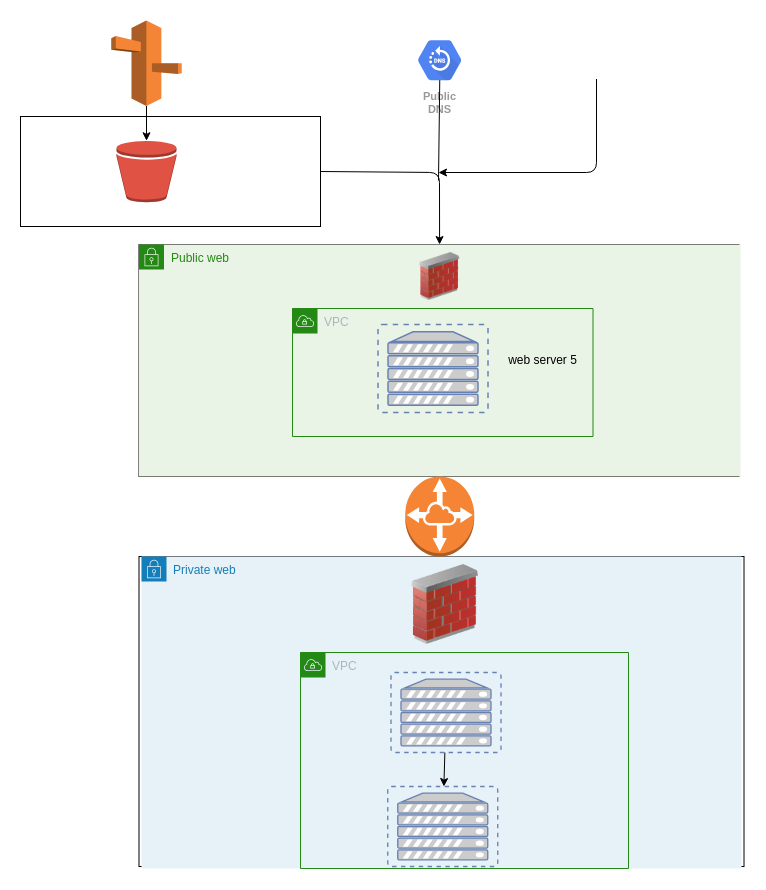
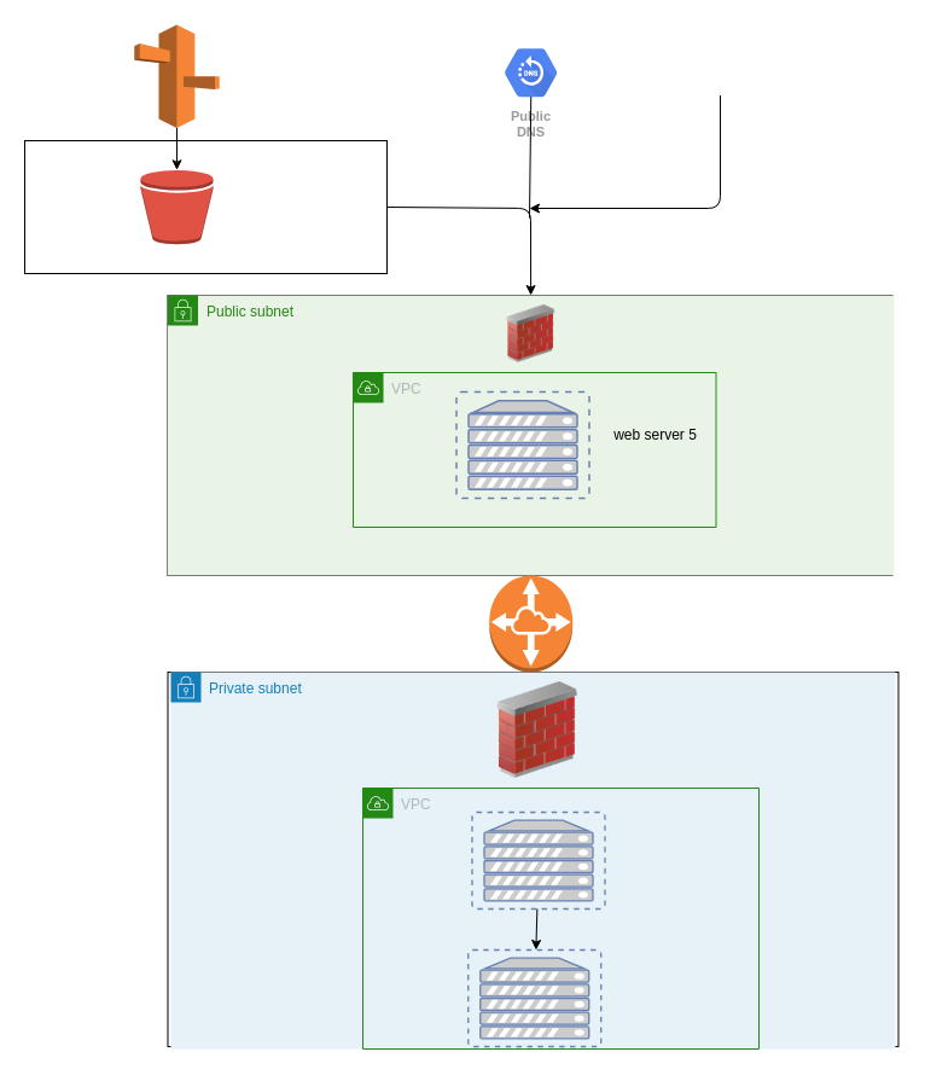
  <mxCell id="0" />
  <mxCell id="1" parent="0" />
  <mxCell id="2" value="" style="rounded=0;whiteSpace=wrap;html=1;" vertex="1" parent="1"><mxGeometry x="138.5" y="556" width="605" height="310" as="geometry" /></mxCell>
  <mxCell id="3" value="" style="rounded=0;whiteSpace=wrap;html=1;" vertex="1" parent="1"><mxGeometry x="20" y="116" width="300" height="110" as="geometry" /></mxCell>
  <mxCell id="4" value="" style="outlineConnect=0;dashed=0;verticalLabelPosition=bottom;verticalAlign=top;align=center;html=1;shape=mxgraph.aws3.bucket;fillColor=#E05243;gradientColor=none;" vertex="1" parent="1"><mxGeometry x="116" y="140.25" width="60" height="61.5" as="geometry" /></mxCell>
  <mxCell id="5" value="" style="rounded=0;whiteSpace=wrap;html=1;" vertex="1" parent="1"><mxGeometry x="138.5" y="244" width="600" height="232" as="geometry" /></mxCell>
  <mxCell id="6" value="" style="outlineConnect=0;dashed=0;verticalLabelPosition=bottom;verticalAlign=top;align=center;html=1;shape=mxgraph.aws3.route_53;fillColor=#F58536;gradientColor=none;" vertex="1" parent="1"><mxGeometry x="110.75" width="70.5" height="85.5" as="geometry" y="20" /></mxCell>
  <mxCell id="7" value="Public&#10;DNS" style="html=1;fillColor=#5184F3;strokeColor=none;verticalAlign=top;labelPosition=center;verticalLabelPosition=bottom;align=center;spacingTop=-6;fontSize=11;fontStyle=1;fontColor=#999999;shape=mxgraph.gcp2.hexIcon;prIcon=cloud_dns" vertex="1" parent="1"><mxGeometry x="406.25" y="30.5" width="66" height="58.5" as="geometry" /></mxCell>
  <mxCell id="8" value="" style="shape=image;html=1;verticalAlign=top;verticalLabelPosition=bottom;labelBackgroundColor=#ffffff;imageAspect=0;aspect=fixed;image=https://cdn1.iconfinder.com/data/icons/windows8_icons_iconpharm/26/cloudflare.png" vertex="1" parent="1"><mxGeometry x="572" y="30.5" width="48" height="48" as="geometry" /></mxCell>
- <mxCell id="9" value="Private web" style="points=[[0,0],[0.25,0],[0.5,0],[0.75,0],[1,0],[1,0.25],[1,0.5],[1,0.75],[1,1],[0.75,1],[0.5,1],[0.25,1],[0,1],[0,0.75],[0,0.5],[0,0.25]];outlineConnect=0;gradientColor=none;html=1;whiteSpace=wrap;fontSize=12;fontStyle=0;shape=mxgraph.aws4.group;grIcon=mxgraph.aws4.group_security_group;grStroke=0;strokeColor=#147EBA;fillColor=#E6F2F8;verticalAlign=top;align=left;spacingLeft=30;fontColor=#147EBA;dashed=0;" vertex="1" parent="1"><mxGeometry x="141" y="556" width="600" height="312" as="geometry" /></mxCell>
+ <mxCell id="9" value="Private subnet" style="points=[[0,0],[0.25,0],[0.5,0],[0.75,0],[1,0],[1,0.25],[1,0.5],[1,0.75],[1,1],[0.75,1],[0.5,1],[0.25,1],[0,1],[0,0.75],[0,0.5],[0,0.25]];outlineConnect=0;gradientColor=none;html=1;whiteSpace=wrap;fontSize=12;fontStyle=0;shape=mxgraph.aws4.group;grIcon=mxgraph.aws4.group_security_group;grStroke=0;strokeColor=#147EBA;fillColor=#E6F2F8;verticalAlign=top;align=left;spacingLeft=30;fontColor=#147EBA;dashed=0;" vertex="1" parent="1"><mxGeometry x="141" y="556" width="600" height="312" as="geometry" /></mxCell>
  <mxCell id="10" value="" style="fontColor=#0066CC;verticalAlign=top;verticalLabelPosition=bottom;labelPosition=center;align=center;html=1;outlineConnect=0;fillColor=#CCCCCC;strokeColor=#6881B3;gradientColor=none;gradientDirection=north;strokeWidth=2;shape=mxgraph.networks.virtual_server;" vertex="1" parent="1"><mxGeometry x="390.5" y="672" width="110" height="80" as="geometry" /></mxCell>
  <mxCell id="11" value="" style="fontColor=#0066CC;verticalAlign=top;verticalLabelPosition=bottom;labelPosition=center;align=center;html=1;outlineConnect=0;fillColor=#CCCCCC;strokeColor=#6881B3;gradientColor=none;gradientDirection=north;strokeWidth=2;shape=mxgraph.networks.virtual_server;" vertex="1" parent="1"><mxGeometry x="387.25" y="786" width="110" height="80" as="geometry" /></mxCell>
- <mxCell id="12" value="Public web" style="points=[[0,0],[0.25,0],[0.5,0],[0.75,0],[1,0],[1,0.25],[1,0.5],[1,0.75],[1,1],[0.75,1],[0.5,1],[0.25,1],[0,1],[0,0.75],[0,0.5],[0,0.25]];outlineConnect=0;gradientColor=none;html=1;whiteSpace=wrap;fontSize=12;fontStyle=0;shape=mxgraph.aws4.group;grIcon=mxgraph.aws4.group_security_group;grStroke=0;strokeColor=#248814;fillColor=#E9F3E6;verticalAlign=top;align=left;spacingLeft=30;fontColor=#248814;dashed=0;" vertex="1" parent="1"><mxGeometry x="138.5" y="244" width="601.5" height="232" as="geometry" /></mxCell>
+ <mxCell id="12" value="Public subnet" style="points=[[0,0],[0.25,0],[0.5,0],[0.75,0],[1,0],[1,0.25],[1,0.5],[1,0.75],[1,1],[0.75,1],[0.5,1],[0.25,1],[0,1],[0,0.75],[0,0.5],[0,0.25]];outlineConnect=0;gradientColor=none;html=1;whiteSpace=wrap;fontSize=12;fontStyle=0;shape=mxgraph.aws4.group;grIcon=mxgraph.aws4.group_security_group;grStroke=0;strokeColor=#248814;fillColor=#E9F3E6;verticalAlign=top;align=left;spacingLeft=30;fontColor=#248814;dashed=0;" vertex="1" parent="1"><mxGeometry x="138.5" y="244" width="601.5" height="232" as="geometry" /></mxCell>
  <mxCell id="13" value="" style="fontColor=#0066CC;verticalAlign=top;verticalLabelPosition=bottom;labelPosition=center;align=center;html=1;outlineConnect=0;fillColor=#CCCCCC;strokeColor=#6881B3;gradientColor=none;gradientDirection=north;strokeWidth=2;shape=mxgraph.networks.virtual_server;" vertex="1" parent="1"><mxGeometry x="377.5" y="324" width="110" height="88" as="geometry" /></mxCell>
  <mxCell id="14" value="" style="endArrow=classic;html=1;" edge="1" parent="1" source="6" target="4"><mxGeometry width="50" height="50" relative="1" as="geometry"><mxPoint x="428" y="342" as="sourcePoint" /><mxPoint x="478" y="292" as="targetPoint" /></mxGeometry></mxCell>
  <mxCell id="15" value="" style="endArrow=classic;html=1;" edge="1" parent="1" source="10" target="11"><mxGeometry width="50" height="50" relative="1" as="geometry"><mxPoint x="446" y="404" as="sourcePoint" /><mxPoint x="445" y="420" as="targetPoint" /></mxGeometry></mxCell>
  <mxCell id="16" value="" style="outlineConnect=0;dashed=0;verticalLabelPosition=bottom;verticalAlign=top;align=center;html=1;shape=mxgraph.aws3.vpc_peering;fillColor=#F58534;gradientColor=none;" vertex="1" parent="1"><mxGeometry x="404.75" y="476" width="69" height="80" as="geometry" /></mxCell>
  <mxCell id="17" value="web server 5" style="text;html=1;strokeColor=none;fillColor=none;align=center;verticalAlign=middle;whiteSpace=wrap;rounded=0;" vertex="1" parent="1"><mxGeometry x="487.5" y="350" width="108.5" height="20" as="geometry" /></mxCell>
  <mxCell id="18" value="VPC" style="points=[[0,0],[0.25,0],[0.5,0],[0.75,0],[1,0],[1,0.25],[1,0.5],[1,0.75],[1,1],[0.75,1],[0.5,1],[0.25,1],[0,1],[0,0.75],[0,0.5],[0,0.25]];outlineConnect=0;gradientColor=none;html=1;whiteSpace=wrap;fontSize=12;fontStyle=0;shape=mxgraph.aws4.group;grIcon=mxgraph.aws4.group_vpc;strokeColor=#248814;fillColor=none;verticalAlign=top;align=left;spacingLeft=30;fontColor=#AAB7B8;dashed=0;" vertex="1" parent="1"><mxGeometry x="292" y="308" width="300.5" height="128" as="geometry" /></mxCell>
  <mxCell id="19" value="" style="image;html=1;image=img/lib/clip_art/networking/Firewall_02_128x128.png" vertex="1" parent="1"><mxGeometry x="399.25" y="252" width="80" height="48" as="geometry" /></mxCell>
  <mxCell id="20" value="" style="image;html=1;image=img/lib/clip_art/networking/Firewall_02_128x128.png" vertex="1" parent="1"><mxGeometry x="404.75" y="564" width="80" height="80" as="geometry" /></mxCell>
  <mxCell id="21" value="VPC" style="points=[[0,0],[0.25,0],[0.5,0],[0.75,0],[1,0],[1,0.25],[1,0.5],[1,0.75],[1,1],[0.75,1],[0.5,1],[0.25,1],[0,1],[0,0.75],[0,0.5],[0,0.25]];outlineConnect=0;gradientColor=none;html=1;whiteSpace=wrap;fontSize=12;fontStyle=0;shape=mxgraph.aws4.group;grIcon=mxgraph.aws4.group_vpc;strokeColor=#248814;fillColor=none;verticalAlign=top;align=left;spacingLeft=30;fontColor=#AAB7B8;dashed=0;" vertex="1" parent="1"><mxGeometry x="300" y="652" width="328" height="216" as="geometry" /></mxCell>
  <mxCell id="22" value="" style="endArrow=classic;html=1;exitX=1;exitY=0.5;exitDx=0;exitDy=0;" edge="1" parent="1" source="3" target="12"><mxGeometry width="50" height="50" relative="1" as="geometry"><mxPoint x="387.25" y="308" as="sourcePoint" /><mxPoint x="437.25" y="258" as="targetPoint" /><Array as="points"><mxPoint x="439" y="172" /></Array></mxGeometry></mxCell>
  <mxCell id="23" value="" style="endArrow=none;html=1;exitX=0.5;exitY=0.84;exitDx=0;exitDy=0;exitPerimeter=0;" edge="1" parent="1" source="7"><mxGeometry width="50" height="50" relative="1" as="geometry"><mxPoint x="388" y="310" as="sourcePoint" /><mxPoint x="438" y="180" as="targetPoint" /></mxGeometry></mxCell>
  <mxCell id="24" value="" style="endArrow=classic;html=1;exitX=0.5;exitY=1;exitDx=0;exitDy=0;" edge="1" parent="1" source="8"><mxGeometry width="50" height="50" relative="1" as="geometry"><mxPoint x="388" y="310" as="sourcePoint" /><mxPoint x="438" y="172" as="targetPoint" /><Array as="points"><mxPoint x="596" y="172" /><mxPoint x="438" y="172" /></Array></mxGeometry></mxCell>
